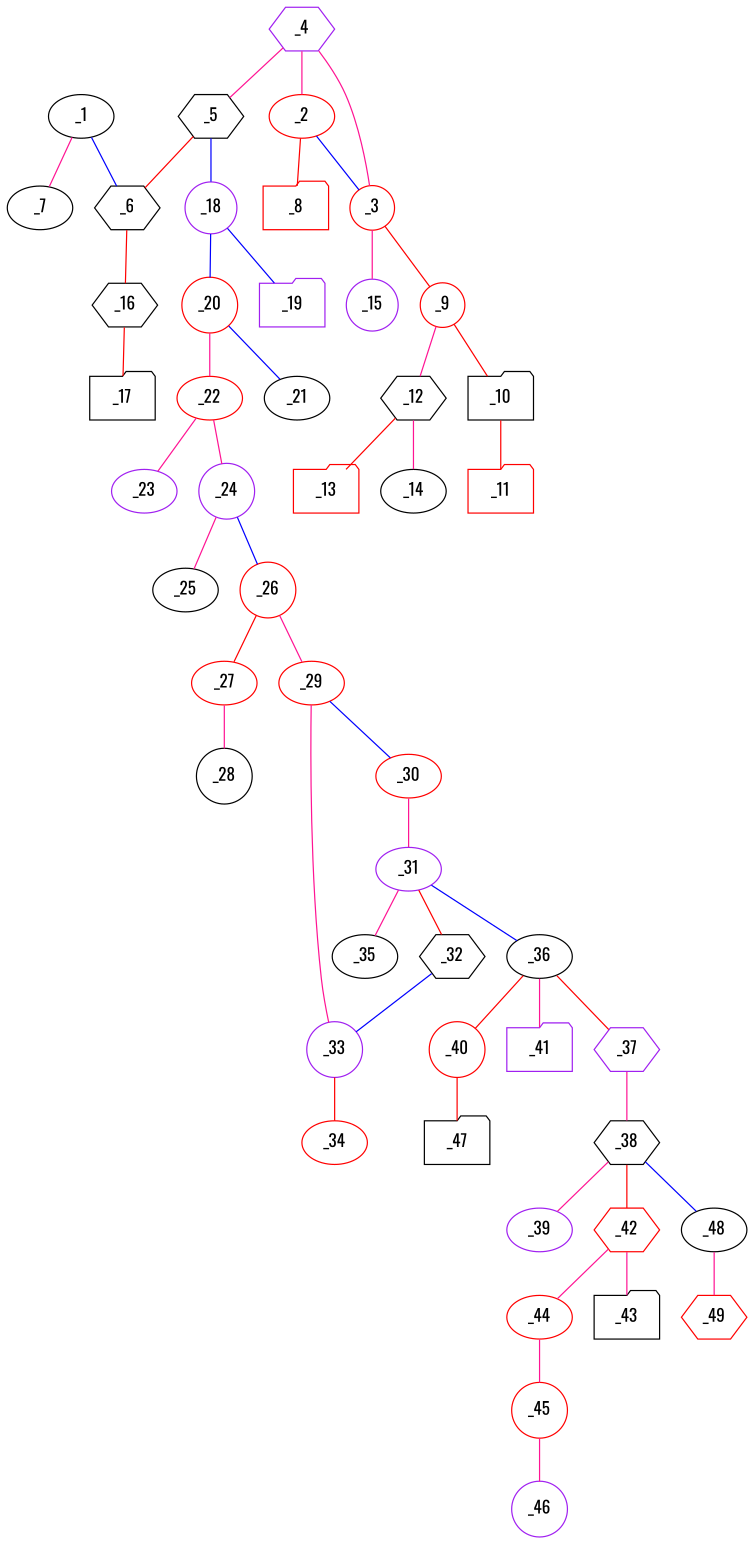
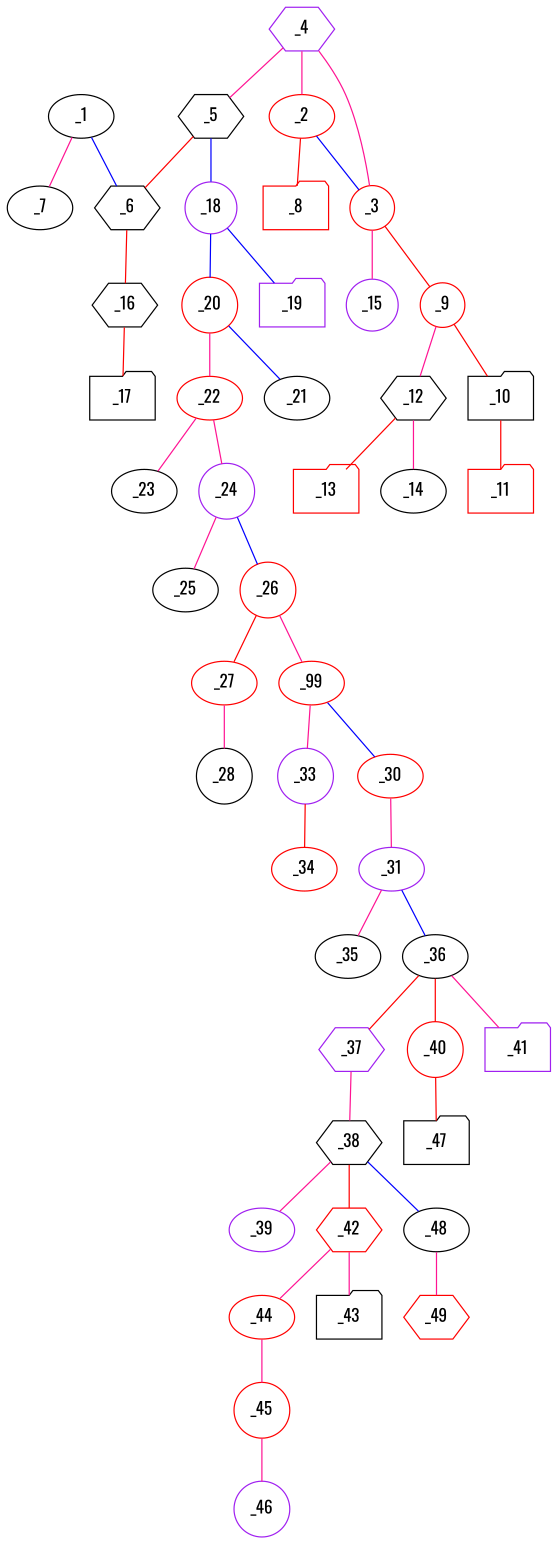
  graph {
    fontname=Oswald
    node [charge=0 chem=1 color=black fontname=Oswald shape=ellipse symbol="C  " x=4 y=-2.1738]
    edge [color=deeppink fontname=Oswald valence=1]
    _1 [x=3.134 y=-1.6738]
    _6 [shape=hexagon]
    _7 [chem=2 symbol="O  " x=2.2679]
    _2 [color=red x=3.134 y=-0.6738]
    _3 [color=red shape=circle y=-0.1738]
    _8 [color=red shape=folder x=2.2679 y=-0.1738]
    _16 [shape=hexagon y=-3.1738]
    _4 [chem=2 color=purple shape=hexagon symbol="O  " x=4.866 y=-0.6738]
    _9 [color=red shape=circle x=3.5 y=0.6922]
    _15 [chem=2 color=purple shape=circle symbol="O  " x=4.5 y=0.6922]
    _17 [shape=folder x=3.134 y=-3.6738]
    _5 [shape=hexagon x=4.866 y=-1.6738]
    _10 [shape=folder x=2.5 y=0.6922]
    _12 [shape=hexagon y=1.5582]
    _18 [color=purple shape=circle x=5.732]
    _11 [color=red shape=folder x=2 y=1.5582]
    _13 [chem=2 color=red shape=folder symbol="O  " x=3.5 y=2.4242]
    _14 [chem=2 symbol="O  " x=5 y=1.5582]
    _19 [color=purple shape=folder x=5.732 y=-3.1738]
    _20 [color=red shape=circle x=6.5981 y=-1.6739]
    _21 [chem=2 symbol="O  " x=6.5981 y=-0.6739]
    _22 [color=red x=7.4641 y=-2.1739]
-   _23 [color=purple x=7.4641 y=-3.1739]
+   _23 [x=7.4641 y=-3.1739]
    _24 [color=purple shape=circle x=8.3301 y=-1.6739]
    _25 [chem=2 symbol="O  " x=8.3301 y=-0.6739]
    _26 [color=red shape=circle x=9.1961 y=-2.1739]
    _27 [color=red x=9.1961 y=-3.1739]
-   _29 [color=red x=10.0622 y=-1.6739]
+   _29 [color=red x=10.0622 y=-1.6739 label=_99]
    _28 [shape=circle x=10.0622 y=-3.6739]
    _30 [chem=2 color=red symbol="O  " x=10.1667 y=-0.6793]
    _33 [color=purple shape=circle x=10.9757 y=-2.0806]
    _31 [color=purple x=11.1448 y=-0.4714]
    _34 [color=red x=11.1836 y=-3.0588]
-   _32 [shape=hexagon x=11.6448 y=-1.3375]
    _35 [x=10.9369 y=0.5067]
    _36 [x=12.0109 y=0.0286]
    _37 [chem=2 color=purple shape=hexagon symbol="O  " x=11.5109 y=0.8946]
    _40 [color=red shape=circle x=12.989 y=0.2365]
    _41 [chem=2 color=purple shape=folder symbol="O  " x=12.2188 y=-0.9496]
    _38 [shape=hexagon x=12.18 y=1.6377]
    _47 [shape=folder x=13.7322 y=-0.4327]
    _39 [color=purple x=13.0936 y=1.231]
    _42 [color=red shape=hexagon x=12.5868 y=2.5513]
    _48 [x=11.4369 y=2.3069]
    _43 [chem=2 shape=folder symbol="O  " x=11.999 y=3.3603]
    _44 [color=red x=13.5813 y=2.6558]
    _49 [color=red shape=hexagon x=10.4858 y=1.9979]
    _45 [color=red shape=circle x=13.988 y=3.5693]
    _46 [color=purple shape=circle x=14.9825 y=3.6739]
    _1 -- _6 [color=blue]
    _1 -- _7
    _6 -- _16 [color=red]
    _2 -- _3 [color=blue]
    _2 -- _8 [color=red]
    _3 -- _4
    _3 -- _9 [color=red]
    _3 -- _15
    _16 -- _17 [color=red]
    _4 -- _2
    _4 -- _5
    _9 -- _10 [color=red]
    _9 -- _12
    _5 -- _6 [color=red]
    _5 -- _18 [color=blue]
    _10 -- _11 [color=red]
    _12 -- _13 [color=red valence=2]
    _12 -- _14
    _18 -- _19 [color=blue]
    _18 -- _20 [color=blue]
    _20 -- _21 [color=blue]
    _20 -- _22
    _22 -- _23
    _22 -- _24
    _24 -- _25 [valence=2]
    _24 -- _26 [color=blue]
    _26 -- _27 [color=red]
    _26 -- _29
    _27 -- _28
    _29 -- _30 [color=blue]
    _29 -- _33
    _30 -- _31
    _33 -- _34 [color=red]
-   _31 -- _32 [color=red]
    _31 -- _35
    _31 -- _36 [color=blue]
-   _32 -- _33 [color=blue]
    _36 -- _37 [color=red]
    _36 -- _40 [color=red]
    _36 -- _41
    _37 -- _38
    _40 -- _47 [color=red]
    _38 -- _39
    _38 -- _42 [color=red]
    _38 -- _48 [color=blue]
    _42 -- _43
    _42 -- _44
    _48 -- _49
    _44 -- _45
    _45 -- _46
  }
